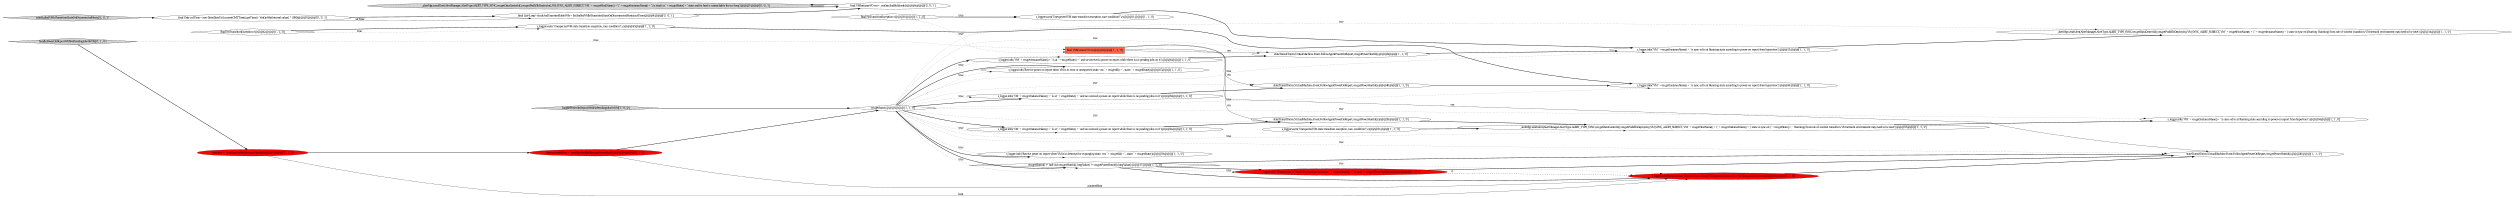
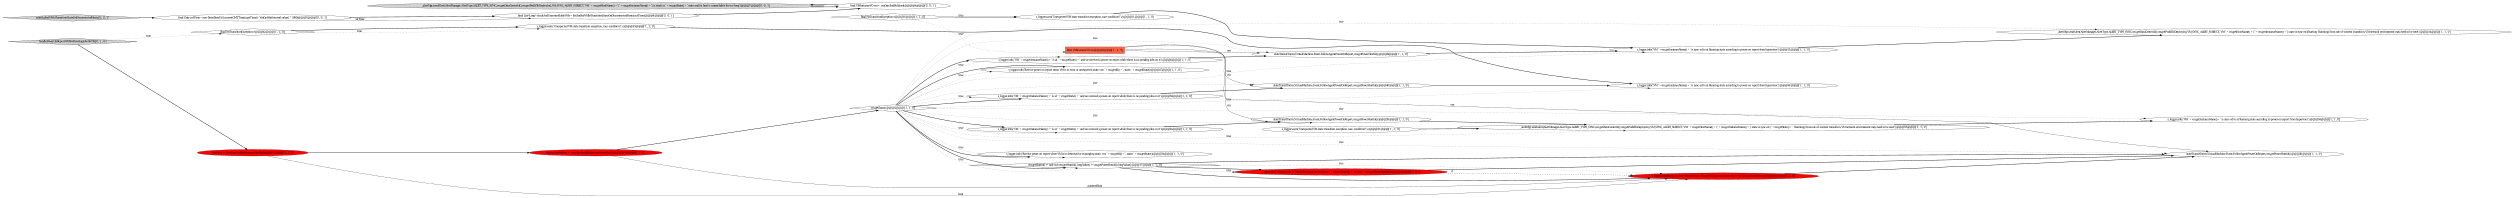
  digraph {
    fontname="PT Serif"
    rankdir=LR
    node [fillcolor=white fontname="PT Serif" shape=ellipse style=filled]
    edge [fontname="PT Serif" style=bold]
    n1 [label="s_logger.info(\"Receive power on report when VM is in destroyed or expunging state. vm: \" + vm.getId() + \", state: \" + vm.getState())@@@36@@@['1', '1', '0']"]
    n2 [label="vm.getState()@@@5@@@['1', '1', '0']" shape=diamond]
    n3 [label="stateTransitTo(vm,VirtualMachine.Event.FollowAgentPowerOnReport,vm.getPowerHostId())@@@40@@@['1', '1', '0']"]
    n4 [label="s_logger.info(\"Receive power on report when VM is in error or unexpected state. vm: \" + vm.getId() + \", state: \" + vm.getState())@@@47@@@['1', '1', '0']"]
    n5 [label="_alertMgr.sendAlert(AlertManager.AlertType.ALERT_TYPE_SYNC,vm.getDataCenterId(),vm.getPodIdToDeployIn(),VM_SYNC_ALERT_SUBJECT,\"VM \" + vm.getHostName() + \"(\" + vm.getInstanceName() + \") state is sync-ed (Starting  Running) from out-of-context transition. VM network environment may need to be reset\")@@@14@@@['1', '1', '0']"]
    n6 [label="s_logger.info(\"VM \" + vm.getInstanceName() + \" is at \" + vm.getState() + \" and we received a power-on report while there is no pending jobs on it\")@@@38@@@['1', '1', '0']"]
    n7 [label="s_logger.info(\"VM \" + vm.getInstanceName() + \" is sync-ed to at Running state according to power-on report from hypervisor\")@@@34@@@['1', '1', '0']"]
    n8 [label="vm.getHostId() != null && vm.getHostId().longValue() != vm.getPowerHostId().longValue()@@@17@@@['1', '1', '0']" shape=diamond]
    n9 [label="stateTransitTo(vm,VirtualMachine.Event.FollowAgentPowerOnReport,vm.getPowerHostId())@@@28@@@['1', '1', '0']"]
    n10 [label="s_logger.info(\"VM \" + vm.getInstanceName() + \" is sync-ed to at Running state according to power-on report from hypervisor\")@@@45@@@['1', '1', '0']"]
    n11 [label="s_logger.info(\"VM \" + vm.getInstanceName() + \" is at \" + vm.getState() + \" and we received a power-on report while there is no pending jobs on it\")@@@26@@@['1', '1', '0']"]
    n12 [label="s_logger.info(\"VM \" + vm.getInstanceName() + \" is sync-ed to at Running state according to power-on report from hypervisor\")@@@13@@@['1', '1', '0']"]
    n13 [label="stateTransitTo(vm,VirtualMachine.Event.FollowAgentPowerOnReport,vm.getPowerHostId())@@@8@@@['1', '1', '0']"]
    n14 [label="_alertMgr.sendAlert(AlertManager.AlertType.ALERT_TYPE_SYNC,vm.getDataCenterId(),vm.getPodIdToDeployIn(),VM_SYNC_ALERT_SUBJECT,\"VM \" + vm.getHostName() + \"(\" + vm.getInstanceName() + \") state is sync-ed (\" + vm.getState() + \"  Running) from out-of-context transition. VM network environment may need to be reset\")@@@33@@@['1', '1', '0']"]
    n15 [label="s_logger.info(\"VM \" + vm.getInstanceName() + \" is at \" + vm.getState() + \" and we received a power-on report while there is no pending jobs on it\")@@@6@@@['1', '1', '0']"]
    n16 [label="stateTransitTo(vm,VirtualMachine.Event.FollowAgentPowerOnReport,vm.getPowerHostId())@@@20@@@['1', '1', '0']"]
    n17 [fillcolor=red label="s_logger.info(String.format(\"Detected out of band VM migration from %s to %s\",host,poweredHost))@@@18@@@['0', '1', '0']"]
    n18 [fillcolor=red label="s_logger.info(\"Detected out of band VM migration from host \" + vm.getHostId() + \" to host \" + vm.getPowerHostId())@@@16@@@['1', '0', '0']"]
    n19 [label="s_logger.warn(\"Unexpected VM state transition exception, race-condition?\",e)@@@11@@@['1', '1', '0']"]
    n20 [fillcolor=red label="Host poweredHost = _hostDao.findById(vm.getPowerHostId())@@@4@@@['0', '1', '0']"]
    n21 [fillcolor=lightgray label="_alertMgr.sendAlert(AlertManager.AlertType.ALERT_TYPE_SYNC,vm.getDataCenterId(),vm.getPodIdToDeployIn(),VM_SYNC_ALERT_SUBJECT,\"VM \" + vm.getHostName() + \"(\" + vm.getInstanceName() + \") is stuck in \" + vm.getState() + \" state and its host is unreachable for too long\")@@@7@@@['0', '0', '1']"]
    n22 [label="final VMInstanceVO vm = _vmDao.findById(vmId)@@@6@@@['0', '0', '1']"]
    n23 [fillcolor=lightgray label="scanStalledVMInTransitionStateOnDisconnectedHosts['0', '0', '1']" shape=diamond]
    n24 [label="final Date cutTime = new Date(DateUtil.currentGMTTime().getTime() - VmOpWaitInterval.value() * 1000)@@@3@@@['0', '0', '1']"]
    n25 [label="final List<Long> stuckAndUncontrollableVMs = listStalledVMInTransitionStateOnDisconnectedHosts(cutTime)@@@4@@@['0', '0', '1']"]
    n26 [label="s_logger.warn(\"Unexpected VM state transition exception, race-condition?\",e)@@@43@@@['1', '1', '0']"]
    n27 [label="s_logger.warn(\"Unexpected VM state transition exception, race-condition?\",e)@@@31@@@['1', '1', '0']"]
    n28 [label="final NoTransitionException e@@@42@@@['1', '1', '0']" shape=diamond]
    n29 [fillcolor=lightgray label="handlePowerOnReportWithNoPendingJobsOnVM['0', '1', '0']" shape=diamond]
    n30 [fillcolor=red label="Host host = _hostDao.findById(vm.getHostId())@@@3@@@['0', '1', '0']"]
    n31 [fillcolor=tomato label="final VMInstanceVO vm@@@2@@@['1', '1', '0']" shape=box]
-   n32 [fillcolor=lightgray label="handlePowerOnReportWithNoPendingJobsOnVM['1', '0', '0']" shape=diamond]
    n33 [label="final NoTransitionException e@@@10@@@['1', '1', '0']" shape=diamond]
    n2 -> n1
    n2 -> n1 [label=true style=dotted]
    n2 -> n3 [label=true style=dotted]
    n2 -> n4 [label=true style=dotted]
    n2 -> n4
    n2 -> n5 [label=true style=dotted]
    n2 -> n6 [label=true style=dotted]
    n2 -> n6
    n2 -> n7 [label=true style=dotted]
    n2 -> n8
    n2 -> n8 [label=true style=dotted]
    n2 -> n9 [label=true style=dotted]
    n2 -> n10 [label=true style=dotted]
    n2 -> n11 [label=true style=dotted]
    n2 -> n11
    n2 -> n12 [label=true style=dotted]
    n2 -> n13 [label=true style=dotted]
    n2 -> n14 [label=true style=dotted]
    n2 -> n15 [label=true style=dotted]
    n2 -> n15
    n2 -> n16 [label=true style=dotted]
    n3 -> n10
    n6 -> n3
    n8 -> n16
    n8 -> n17 [label=true style=dotted]
    n8 -> n17
    n8 -> n18 [label=true style=dotted]
    n8 -> n18
    n9 -> n14
    n11 -> n9
    n12 -> n5
    n13 -> n12
    n14 -> n7
    n15 -> n13
    n17 -> n16
    n18 -> n16
    n18 -> n17 [label=0 style=dashed]
    n19 -> n12
    n20 -> n2
    n20 -> n17 [label=poweredHost style=solid]
    n21 -> n22
    n22 -> n21
    n23 -> n24
    n24 -> n25
    n24 -> n25 [label=cutTime style=solid]
    n25 -> n22
    n26 -> n10
    n27 -> n14
    n28 -> n26
    n28 -> n26 [label=true style=dotted]
    n29 -> n30
-   n29 -> n31 [label=true style=dotted]
+   n29 -> n28 [label=true style=dotted]
    n30 -> n17 [label=host style=solid]
    n30 -> n20
    n31 -> n3 [label=vm style=solid]
    n31 -> n9 [label=vm style=solid]
    n31 -> n13 [label=vm style=solid]
    n31 -> n16 [label=vm style=solid]
-   n32 -> n2
    n33 -> n19
    n33 -> n19 [label=true style=dotted]
    n33 -> n31 [label=true style=dotted]
  }
